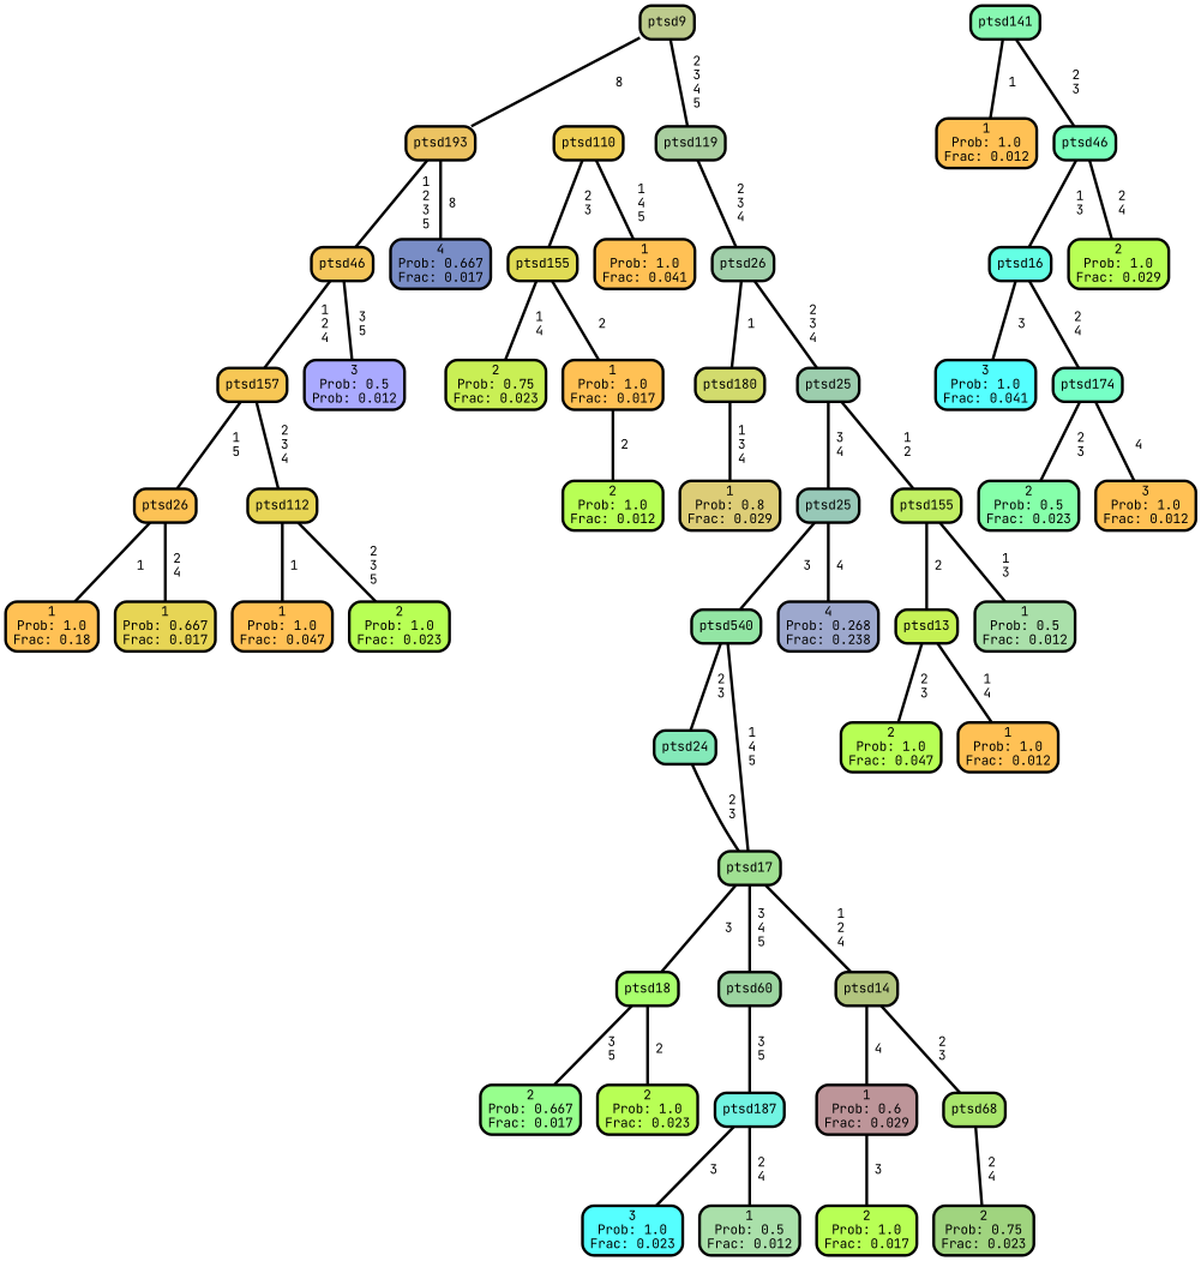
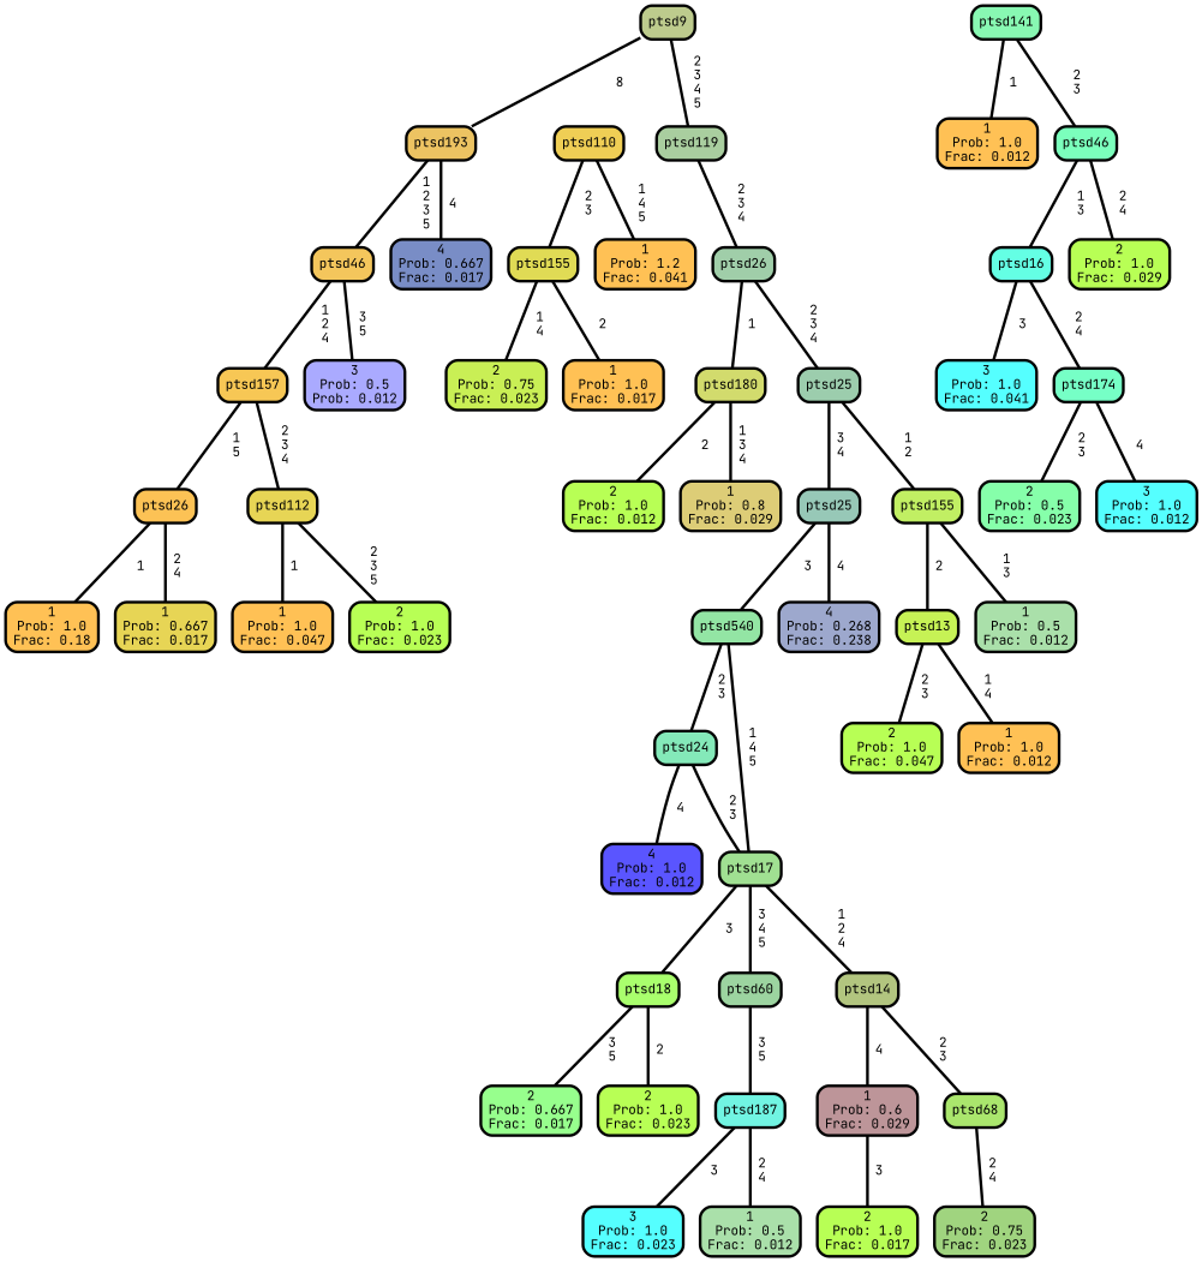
  graph {
    fontname="JetBrains Mono"
    ranksep="0 equally"
    splines=straight
    node [color=black fillcolor="#ffc155" fontcolor=black fontname="JetBrains Mono" penwidth=3 shape=box style="filled, rounded"]
    edge [color=black fontname="JetBrains Mono" penwidth=3]
    n1 [fillcolor="#798dc6" label="4\nProb: 0.667\nFrac: 0.017"]
    n2 [fillcolor="#ecc362" label=ptsd193]
    n3 [fillcolor="#f4c65c" label=ptsd46]
    n4 [fillcolor="#f7c755" label=ptsd157]
    n5 [fillcolor="#aaaaff" label="3\nProb: 0.5\nProb: 0.012"]
    n6 [label="1\nProb: 1.0\nFrac: 0.047"]
    n7 [fillcolor="#e7d555" label=ptsd112]
    n8 [fillcolor="#b8ff55" label="2\nProb: 1.0\nFrac: 0.023"]
    n9 [fillcolor="#fcc255" label=ptsd26]
    n10 [label="1\nProb: 1.0\nFrac: 0.18"]
    n11 [fillcolor="#e7d555" label="1\nProb: 0.667\nFrac: 0.017"]
    n12 [fillcolor="#bdcb8d" label=ptsd9]
    n13 [fillcolor="#a9ce9f" label=ptsd119]
    n14 [fillcolor="#a0cea9" label=ptsd26]
    n15 [label="1\nProb: 1.0\nFrac: 0.017"]
    n16 [fillcolor="#e0db55" label=ptsd155]
    n17 [fillcolor="#c9ef55" label="2\nProb: 0.75\nFrac: 0.023"]
    n18 [fillcolor="#efce55" label=ptsd110]
-   n19 [label="1\nProb: 1.0\nFrac: 0.041"]
+   n19 [label="1\nProb: 1.2\nFrac: 0.041"]
    n20 [fillcolor="#d2db6d" label=ptsd180]
    n21 [fillcolor="#9ccdad" label=ptsd25]
    n22 [fillcolor="#b8ff55" label="2\nProb: 1.0\nFrac: 0.012"]
    n23 [fillcolor="#ddcd77" label="1\nProb: 0.8\nFrac: 0.029"]
    n24 [fillcolor="#c1ef63" label=ptsd155]
    n25 [fillcolor="#97c8b7" label=ptsd25]
    n26 [fillcolor="#b8ff55" label="2\nProb: 1.0\nFrac: 0.047"]
    n27 [fillcolor="#c6f255" label=ptsd13]
    n28 [label="1\nProb: 1.0\nFrac: 0.012"]
    n29 [fillcolor="#aae0aa" label="1\nProb: 0.5\nFrac: 0.012"]
    n30 [fillcolor="#93e5a4" label=ptsd540]
    n31 [fillcolor="#9da8cd" label="4\nProb: 0.268\nFrac: 0.238"]
    n32 [label="1\nProb: 1.0\nFrac: 0.012"]
    n33 [fillcolor="#88f8b2" label=ptsd141]
    n34 [fillcolor="#7bffbc" label=ptsd46]
    n35 [fillcolor="#64ffe4" label=ptsd16]
    n36 [fillcolor="#b8ff55" label="2\nProb: 1.0\nFrac: 0.029"]
    n37 [fillcolor="#55ffff" label="3\nProb: 1.0\nFrac: 0.041"]
    n38 [fillcolor="#76ffc6" label=ptsd174]
    n39 [fillcolor="#86ffaa" label="2\nProb: 0.5\nFrac: 0.023"]
-   n40 [label="3\nProb: 1.0\nFrac: 0.012"]
+   n40 [fillcolor="#55ffff" label="3\nProb: 1.0\nFrac: 0.012"]
    n41 [fillcolor="#84e9b9" label=ptsd24]
+   n42 [fillcolor="#5a55ff" label="4\nProb: 1.0\nFrac: 0.012"]
    n43 [fillcolor="#a0e092" label=ptsd17]
    n44 [fillcolor="#a9ff6d" label=ptsd18]
    n45 [fillcolor="#9cd4a0" label=ptsd60]
    n46 [fillcolor="#b2c57f" label=ptsd14]
    n47 [fillcolor="#b8ff55" label="2\nProb: 1.0\nFrac: 0.023"]
    n48 [fillcolor="#97ff8d" label="2\nProb: 0.667\nFrac: 0.017"]
    n49 [fillcolor="#71f4e2" label=ptsd187]
    n50 [fillcolor="#b8ff55" label="2\nProb: 1.0\nFrac: 0.017"]
    n51 [fillcolor="#aae66d" label=ptsd68]
    n52 [fillcolor="#a0d47f" label="2\nProb: 0.75\nFrac: 0.023"]
    n53 [fillcolor="#bd9599" label="1\nProb: 0.6\nFrac: 0.029"]
    n54 [fillcolor="#55ffff" label="3\nProb: 1.0\nFrac: 0.023"]
    n55 [fillcolor="#aae0aa" label="1\nProb: 0.5\nFrac: 0.012"]
    subgraph sub_1 {
      rank=same
    }
-   n2 -- n1 [label=" 8"]
+   n2 -- n1 [label=" 4"]
    n2 -- n3 [label=" 1\n 2\n 3\n 5"]
    n3 -- n4 [label=" 1\n 2\n 4"]
    n3 -- n5 [label=" 3\n 5"]
    n4 -- n7 [label=" 2\n 3\n 4"]
    n4 -- n9 [label=" 1\n 5"]
    n7 -- n6 [label=" 1"]
    n7 -- n8 [label=" 2\n 3\n 5"]
    n9 -- n10 [label=" 1"]
    n9 -- n11 [label=" 2\n 4"]
    n12 -- n2 [label=" 8"]
    n12 -- n13 [label=" 2\n 3\n 4\n 5"]
    n13 -- n14 [label=" 2\n 3\n 4"]
    n14 -- n20 [label=" 1"]
    n14 -- n21 [label=" 2\n 3\n 4"]
    n16 -- n15 [label=" 2"]
    n16 -- n17 [label=" 1\n 4"]
    n18 -- n16 [label=" 2\n 3"]
    n18 -- n19 [label=" 1\n 4\n 5"]
-   n15 -- n22 [label=" 2"]
+   n20 -- n22 [label=" 2"]
    n20 -- n23 [label=" 1\n 3\n 4"]
    n21 -- n24 [label=" 1\n 2"]
    n21 -- n25 [label=" 3\n 4"]
    n24 -- n27 [label=" 2"]
    n24 -- n29 [label=" 1\n 3"]
    n25 -- n30 [label=" 3"]
    n25 -- n31 [label=" 4"]
    n27 -- n26 [label=" 2\n 3"]
    n27 -- n28 [label=" 1\n 4"]
    n30 -- n41 [label=" 2\n 3"]
    n30 -- n43 [label=" 1\n 4\n 5"]
    n33 -- n32 [label=" 1"]
    n33 -- n34 [label=" 2\n 3"]
    n34 -- n35 [label=" 1\n 3"]
    n34 -- n36 [label=" 2\n 4"]
    n35 -- n37 [label=" 3"]
    n35 -- n38 [label=" 2\n 4"]
    n38 -- n39 [label=" 2\n 3"]
    n38 -- n40 [label=" 4"]
+   n41 -- n42 [label=" 4"]
    n41 -- n43 [label=" 2\n 3"]
    n43 -- n44 [label=" 3"]
    n43 -- n45 [label=" 3\n 4\n 5"]
    n43 -- n46 [label=" 1\n 2\n 4"]
    n44 -- n47 [label=" 2"]
    n44 -- n48 [label=" 3\n 5"]
    n45 -- n49 [label=" 3\n 5"]
    n46 -- n51 [label=" 2\n 3"]
    n46 -- n53 [label=" 4"]
    n49 -- n54 [label=" 3"]
    n49 -- n55 [label=" 2\n 4"]
    n51 -- n52 [label=" 2\n 4"]
    n53 -- n50 [label=" 3"]
  }
